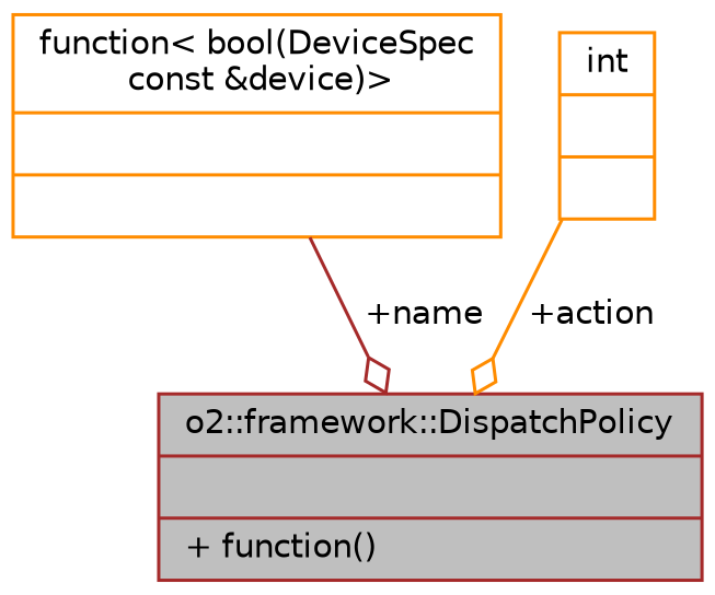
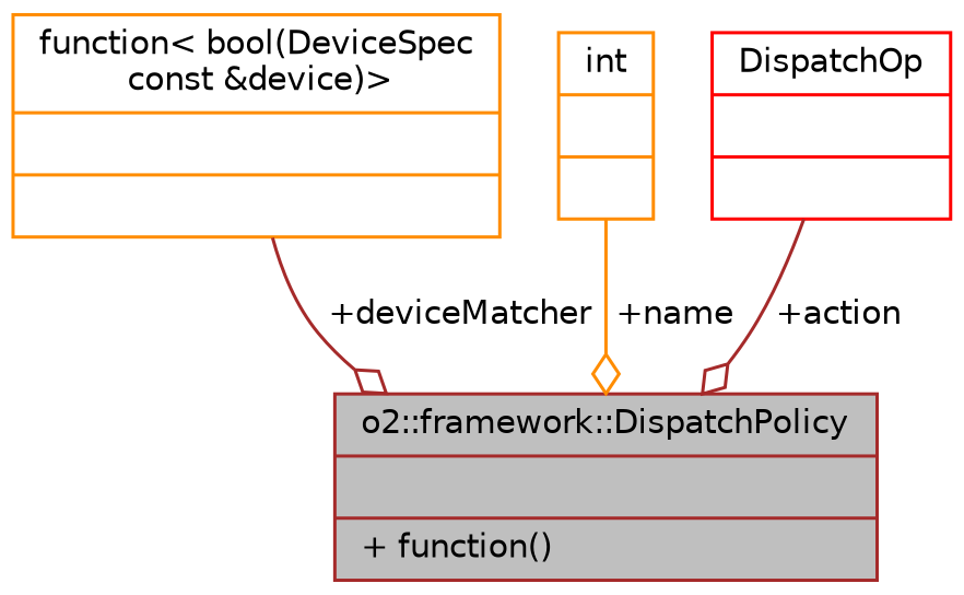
  digraph {
    node [color=darkorange fontname=Helvetica fontsize=10 shape=record]
    edge [arrowhead=odiamond color=brown fontname=Helvetica fontsize=10 labelfontname=Helvetica labelfontsize=10 style=solid]
    n1 [color=brown fillcolor=grey75 fontcolor=black height=0.2 label="{o2::framework::DispatchPolicy\n||+ function()\l}" style=filled width=0.4]
    n2 [height=0.2 label="{function\< bool(DeviceSpec\l const &device)\>\n||}" width=0.4]
    n3 [height=0.2 label="{int\n||}" width=0.4]
-   n2 -> n1 [label=" +name"]
-   n3 -> n1 [color=darkorange label=" +action"]
+   n4 [color=red height=0.2 label="{DispatchOp\n||}" width=0.4]
+   n2 -> n1 [label=" +deviceMatcher"]
+   n3 -> n1 [color=darkorange label=" +name"]
+   n4 -> n1 [label=" +action"]
  }
